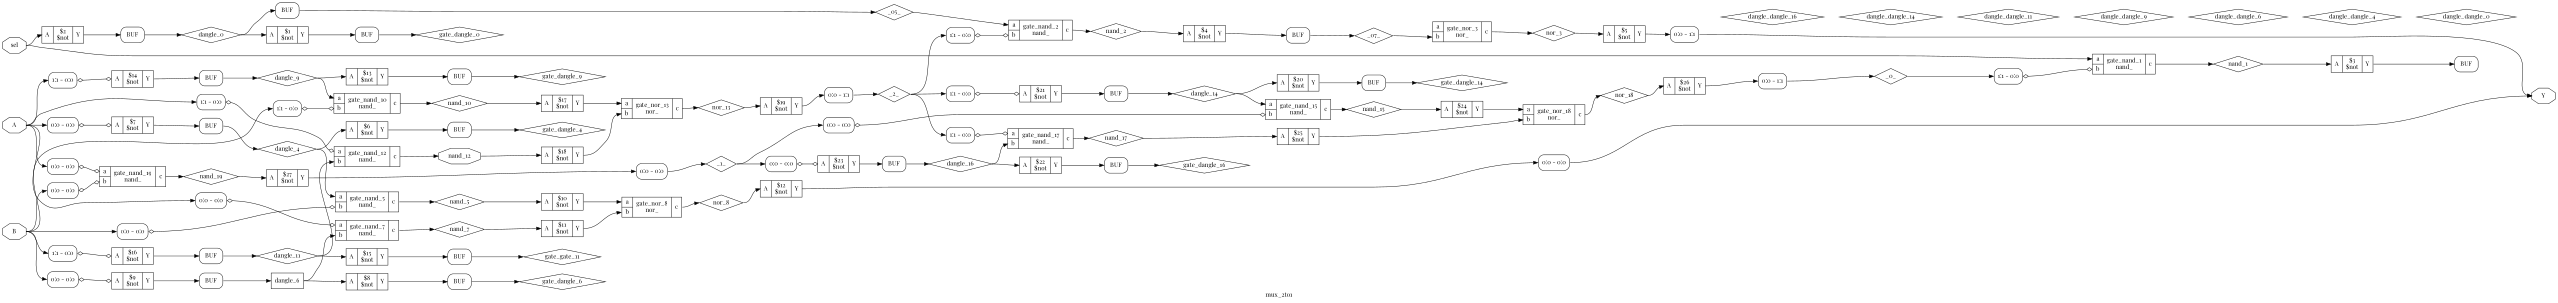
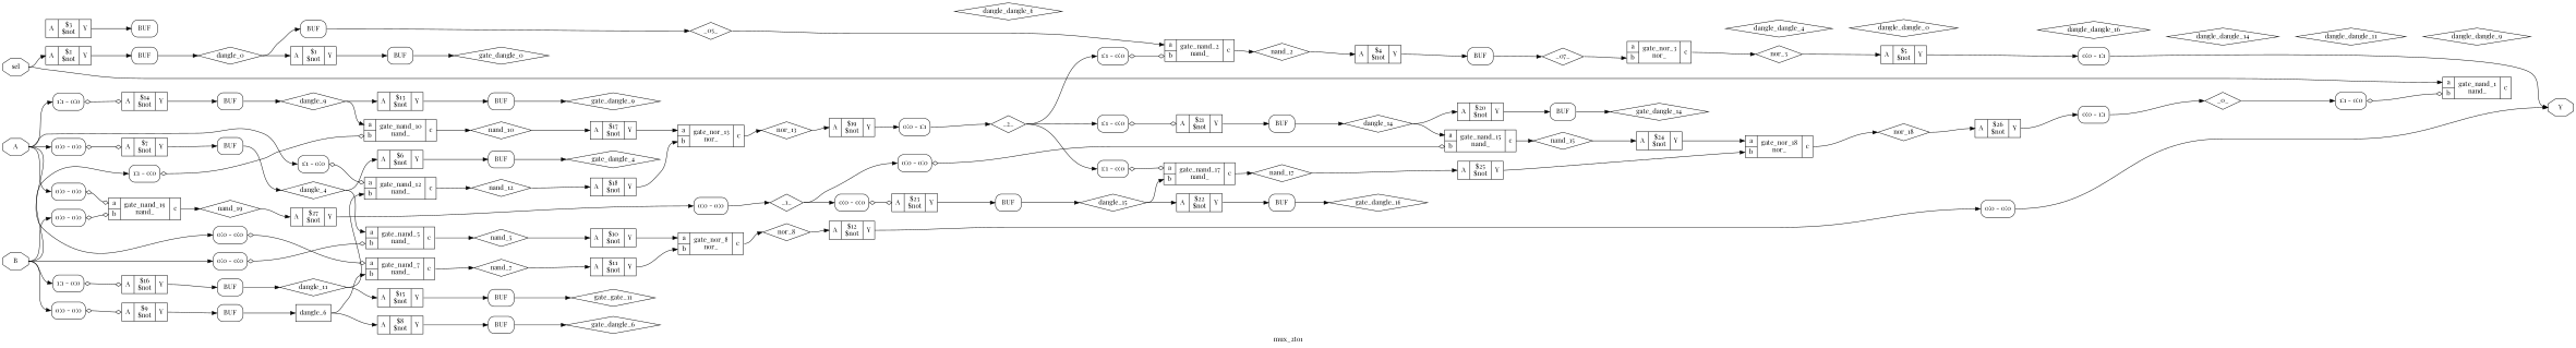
  digraph {
    fontname="Playfair Display"
    label=mux_2to1
    rankdir=LR
    remincross=true
    node [fontname="Playfair Display" shape=record]
    edge [color=black fontname="Playfair Display" headport=w tailport=e]
    n1 [color=black fontcolor=black label=sel shape=octagon]
    n2 [color=black fontcolor=black label=B shape=octagon]
    n3 [color=black fontcolor=black label=A shape=octagon]
    n4 [color=black fontcolor=black label=Y shape=octagon]
    n5 [label="{{<p74> a|<p75> b}|gate_nand_1\nnand_|{<p76> c}}"]
    n6 [label="{{<p69> A}|$2\n$not|{<p67> Y}}"]
    n7 [label="<s0> 0:0 - 0:0 " style=rounded]
    n8 [label="<s0> 1:1 - 0:0 " style=rounded]
    n9 [label="<s0> 1:1 - 0:0 " style=rounded]
    n10 [label="<s0> 0:0 - 0:0 " style=rounded]
    n11 [label="<s0> 0:0 - 0:0 " style=rounded]
    n12 [label="<s0> 0:0 - 0:0 " style=rounded]
    n13 [label="<s0> 1:1 - 0:0 " style=rounded]
    n14 [label="<s0> 1:1 - 0:0 " style=rounded]
    n15 [label="<s0> 0:0 - 0:0 " style=rounded]
    n16 [label="<s0> 0:0 - 0:0 " style=rounded]
    n17 [color=black fontcolor=black label=gate_dangle_16 shape=diamond]
    n18 [color=black fontcolor=black label=gate_dangle_14 shape=diamond]
    n19 [color=black fontcolor=black label=gate_gate_11 shape=diamond]
    n20 [color=black fontcolor=black label=gate_dangle_9 shape=diamond]
    n21 [color=black fontcolor=black label=gate_dangle_6 shape=diamond]
    n22 [color=black fontcolor=black label=gate_dangle_4 shape=diamond]
    n23 [color=black fontcolor=black label=gate_dangle_0 shape=diamond]
    n24 [color=black fontcolor=black label=nand_19 shape=diamond]
    n25 [label="{{<p69> A}|$27\n$not|{<p67> Y}}"]
    n26 [label="<s0> 0:0 - 0:0 " style=rounded]
    n27 [color=black fontcolor=black label=nor_18 shape=diamond]
    n28 [label="{{<p69> A}|$26\n$not|{<p67> Y}}"]
    n29 [label="<s0> 0:0 - 1:1 " style=rounded]
    n30 [color=black fontcolor=black label=nand_17 shape=diamond]
    n31 [label="{{<p69> A}|$25\n$not|{<p67> Y}}"]
    n32 [label="{{<p74> a|<p75> b}|gate_nor_18\nnor_|{<p76> c}}"]
-   n33 [color=black fontcolor=black label=dangle_16 shape=diamond]
+   n33 [color=black fontcolor=black label=dangle_15 shape=diamond]
    n34 [label="{{<p74> a|<p75> b}|gate_nand_17\nnand_|{<p76> c}}"]
    n35 [label="{{<p69> A}|$22\n$not|{<p67> Y}}"]
    n36 [label=BUF shape=box style=rounded]
    n37 [color=black fontcolor=black label=dangle_dangle_16 shape=diamond]
    n38 [color=black fontcolor=black label=nand_15 shape=diamond]
    n39 [label="{{<p69> A}|$24\n$not|{<p67> Y}}"]
    n40 [color=black fontcolor=black label=dangle_14 shape=diamond]
    n41 [label="{{<p74> a|<p75> b}|gate_nand_15\nnand_|{<p76> c}}"]
    n42 [label="{{<p69> A}|$20\n$not|{<p67> Y}}"]
    n43 [label=BUF shape=box style=rounded]
    n44 [color=black fontcolor=black label=dangle_dangle_14 shape=diamond]
    n45 [color=black fontcolor=black label=nor_13 shape=diamond]
    n46 [label="{{<p69> A}|$19\n$not|{<p67> Y}}"]
    n47 [label="<s0> 0:0 - 1:1 " style=rounded]
-   n48 [color=black fontcolor=black label=nand_12 shape=octagon]
+   n48 [color=black fontcolor=black label=nand_12 shape=diamond]
    n49 [label="{{<p69> A}|$18\n$not|{<p67> Y}}"]
    n50 [label="{{<p74> a|<p75> b}|gate_nor_13\nnor_|{<p76> c}}"]
    n51 [color=black fontcolor=black label=dangle_11 shape=diamond]
    n52 [label="{{<p74> a|<p75> b}|gate_nand_12\nnand_|{<p76> c}}"]
    n53 [label="{{<p69> A}|$15\n$not|{<p67> Y}}"]
    n54 [label=BUF shape=box style=rounded]
    n55 [color=black fontcolor=black label=dangle_dangle_11 shape=diamond]
    n56 [color=black fontcolor=black label=nand_10 shape=diamond]
    n57 [label="{{<p69> A}|$17\n$not|{<p67> Y}}"]
    n58 [color=black fontcolor=black label=dangle_9 shape=diamond]
    n59 [label="{{<p74> a|<p75> b}|gate_nand_10\nnand_|{<p76> c}}"]
    n60 [label="{{<p69> A}|$13\n$not|{<p67> Y}}"]
    n61 [label=BUF shape=box style=rounded]
    n62 [color=black fontcolor=black label=dangle_dangle_9 shape=diamond]
    n63 [color=black fontcolor=black label=nor_8 shape=diamond]
    n64 [label="{{<p69> A}|$12\n$not|{<p67> Y}}"]
    n65 [label="<s0> 0:0 - 0:0 " style=rounded]
    n66 [color=black fontcolor=black label=nand_7 shape=diamond]
    n67 [label="{{<p69> A}|$11\n$not|{<p67> Y}}"]
    n68 [label="{{<p74> a|<p75> b}|gate_nor_8\nnor_|{<p76> c}}"]
    n69 [color=black fontcolor=black label=dangle_6 shape=box]
    n70 [label="{{<p74> a|<p75> b}|gate_nand_7\nnand_|{<p76> c}}"]
    n71 [label="{{<p69> A}|$8\n$not|{<p67> Y}}"]
    n72 [label=BUF shape=box style=rounded]
    n73 [color=black fontcolor=black label=dangle_dangle_6 shape=diamond]
    n74 [color=black fontcolor=black label=nand_5 shape=diamond]
    n75 [label="{{<p69> A}|$10\n$not|{<p67> Y}}"]
    n76 [color=black fontcolor=black label=dangle_4 shape=diamond]
    n77 [label="{{<p74> a|<p75> b}|gate_nand_5\nnand_|{<p76> c}}"]
    n78 [label="{{<p69> A}|$6\n$not|{<p67> Y}}"]
    n79 [label=BUF shape=box style=rounded]
    n80 [color=black fontcolor=black label=dangle_dangle_4 shape=diamond]
    n81 [color=black fontcolor=black label=nor_3 shape=diamond]
    n82 [label="{{<p69> A}|$5\n$not|{<p67> Y}}"]
    n83 [label="<s0> 0:0 - 1:1 " style=rounded]
    n84 [color=black fontcolor=black label=nand_2 shape=diamond]
    n85 [label="{{<p69> A}|$4\n$not|{<p67> Y}}"]
    n86 [label=BUF shape=box style=rounded]
-   n87 [color=black fontcolor=black label=nand_1 shape=diamond]
    n88 [label="{{<p69> A}|$3\n$not|{<p67> Y}}"]
    n89 [label=BUF shape=box style=rounded]
    n90 [color=black fontcolor=black label=dangle_0 shape=diamond]
    n91 [label="{{<p69> A}|$1\n$not|{<p67> Y}}"]
    n92 [label=BUF shape=box style=rounded]
    n93 [label=BUF shape=box style=rounded]
    n94 [color=black fontcolor=black label=_05_ shape=diamond]
    n95 [color=black fontcolor=black label=dangle_dangle_0 shape=diamond]
    n96 [label=BUF shape=box style=rounded]
    n97 [color=black fontcolor=black label=_2_ shape=diamond]
    n98 [label="<s0> 1:1 - 0:0 " style=rounded]
    n99 [label="<s0> 1:1 - 0:0 " style=rounded]
    n100 [label="<s0> 1:1 - 0:0 " style=rounded]
    n101 [label="{{<p69> A}|$21\n$not|{<p67> Y}}"]
    n102 [label="{{<p74> a|<p75> b}|gate_nand_2\nnand_|{<p76> c}}"]
    n103 [color=black fontcolor=black label=_1_ shape=diamond]
    n104 [label="<s0> 0:0 - 0:0 " style=rounded]
    n105 [label="<s0> 0:0 - 0:0 " style=rounded]
    n106 [label="{{<p69> A}|$23\n$not|{<p67> Y}}"]
    n107 [color=black fontcolor=black label=_0_ shape=diamond]
    n108 [label="<s0> 1:1 - 0:0 " style=rounded]
    n109 [label="{{<p74> a|<p75> b}|gate_nand_19\nnand_|{<p76> c}}"]
    n110 [label="{{<p69> A}|$16\n$not|{<p67> Y}}"]
    n111 [label="{{<p69> A}|$9\n$not|{<p67> Y}}"]
    n112 [label="{{<p69> A}|$14\n$not|{<p67> Y}}"]
    n113 [label="{{<p69> A}|$7\n$not|{<p67> Y}}"]
    n114 [color=black fontcolor=black label=_07_ shape=diamond]
    n115 [label="{{<p74> a|<p75> b}|gate_nor_3\nnor_|{<p76> c}}"]
    n116 [label=BUF shape=box style=rounded]
    n117 [label=BUF shape=box style=rounded]
    n118 [label=BUF shape=box style=rounded]
    n119 [label=BUF shape=box style=rounded]
    n120 [label=BUF shape=box style=rounded]
    n121 [label=BUF shape=box style=rounded]
    subgraph sub_1 {
      rank=source
      n1
      n2
      n3
    }
    subgraph sub_2 {
      rank=sink
      n4
    }
    n1 -> n5 [headport="p74:w"]
    n1 -> n6 [headport="p69:w"]
    n2 -> n7 [headport="s0:w"]
    n2 -> n8 [headport="s0:w"]
    n2 -> n9 [headport="s0:w"]
    n2 -> n10 [headport="s0:w"]
    n2 -> n11 [headport="s0:w"]
    n3 -> n12 [headport="s0:w"]
    n3 -> n13 [headport="s0:w"]
    n3 -> n14 [headport="s0:w"]
    n3 -> n15 [headport="s0:w"]
    n3 -> n16 [headport="s0:w"]
-   n5 -> n87 [tailport="p76:e"]
    n6 -> n96 [headport="w:w" tailport="p67:e"]
    n7 -> n109 [arrowhead=odiamond arrowtail=odiamond dir=both headport="p75:w"]
    n8 -> n110 [arrowhead=odiamond arrowtail=odiamond dir=both headport="p69:w"]
    n9 -> n59 [arrowhead=odiamond arrowtail=odiamond dir=both headport="p75:w"]
    n10 -> n111 [arrowhead=odiamond arrowtail=odiamond dir=both headport="p69:w"]
    n11 -> n77 [arrowhead=odiamond arrowtail=odiamond dir=both headport="p75:w"]
    n12 -> n109 [arrowhead=odiamond arrowtail=odiamond dir=both headport="p74:w"]
    n13 -> n52 [arrowhead=odiamond arrowtail=odiamond dir=both headport="p74:w"]
    n14 -> n112 [arrowhead=odiamond arrowtail=odiamond dir=both headport="p69:w"]
    n15 -> n70 [arrowhead=odiamond arrowtail=odiamond dir=both headport="p74:w"]
    n16 -> n113 [arrowhead=odiamond arrowtail=odiamond dir=both headport="p69:w"]
    n24 -> n25 [headport="p69:w"]
    n25 -> n26 [tailport="p67:e"]
    n26 -> n103 [tailport="s0:e"]
    n27 -> n28 [headport="p69:w"]
    n28 -> n29 [tailport="p67:e"]
    n29 -> n107 [tailport="s0:e"]
    n30 -> n31 [headport="p69:w"]
    n31 -> n32 [headport="p75:w" tailport="p67:e"]
    n32 -> n27 [tailport="p76:e"]
    n33 -> n34 [headport="p75:w"]
    n33 -> n35 [headport="p69:w"]
    n34 -> n30 [tailport="p76:e"]
    n35 -> n36 [headport="w:w" tailport="p67:e"]
    n36 -> n17 [tailport="e:e"]
    n38 -> n39 [headport="p69:w"]
    n39 -> n32 [headport="p74:w" tailport="p67:e"]
    n40 -> n41 [headport="p74:w"]
    n40 -> n42 [headport="p69:w"]
    n41 -> n38 [tailport="p76:e"]
    n42 -> n43 [headport="w:w" tailport="p67:e"]
    n43 -> n18 [tailport="e:e"]
    n45 -> n46 [headport="p69:w"]
    n46 -> n47 [tailport="p67:e"]
    n47 -> n97 [tailport="s0:e"]
    n48 -> n49 [headport="p69:w"]
    n49 -> n50 [headport="p75:w" tailport="p67:e"]
    n50 -> n45 [tailport="p76:e"]
    n51 -> n52 [headport="p75:w"]
    n51 -> n53 [headport="p69:w"]
    n52 -> n48 [tailport="p76:e"]
    n53 -> n54 [headport="w:w" tailport="p67:e"]
    n54 -> n19 [tailport="e:e"]
    n56 -> n57 [headport="p69:w"]
    n57 -> n50 [headport="p74:w" tailport="p67:e"]
    n58 -> n59 [headport="p74:w"]
    n58 -> n60 [headport="p69:w"]
    n59 -> n56 [tailport="p76:e"]
    n60 -> n61 [headport="w:w" tailport="p67:e"]
    n61 -> n20 [tailport="e:e"]
    n63 -> n64 [headport="p69:w"]
    n64 -> n65 [tailport="p67:e"]
    n65 -> n4 [tailport="s0:e"]
    n66 -> n67 [headport="p69:w"]
    n67 -> n68 [headport="p75:w" tailport="p67:e"]
    n68 -> n63 [tailport="p76:e"]
    n69 -> n70 [headport="p75:w"]
    n69 -> n71 [headport="p69:w"]
    n70 -> n66 [tailport="p76:e"]
    n71 -> n72 [headport="w:w" tailport="p67:e"]
    n72 -> n21 [tailport="e:e"]
    n74 -> n75 [headport="p69:w"]
    n75 -> n68 [headport="p74:w" tailport="p67:e"]
    n76 -> n77 [headport="p74:w"]
    n76 -> n78 [headport="p69:w"]
    n77 -> n74 [tailport="p76:e"]
    n78 -> n79 [headport="w:w" tailport="p67:e"]
    n79 -> n22 [tailport="e:e"]
    n81 -> n82 [headport="p69:w"]
    n82 -> n83 [tailport="p67:e"]
    n83 -> n4 [tailport="s0:e"]
    n84 -> n85 [headport="p69:w"]
    n85 -> n86 [headport="w:w" tailport="p67:e"]
    n86 -> n114 [tailport="e:e"]
-   n87 -> n88 [headport="p69:w"]
    n88 -> n89 [headport="w:w" tailport="p67:e"]
    n90 -> n91 [headport="p69:w"]
    n90 -> n92 [headport="w:w"]
    n91 -> n93 [headport="w:w" tailport="p67:e"]
    n92 -> n94 [tailport="e:e"]
    n93 -> n23 [tailport="e:e"]
    n94 -> n102 [headport="p74:w"]
    n96 -> n90 [tailport="e:e"]
    n97 -> n98 [headport="s0:w"]
    n97 -> n99 [headport="s0:w"]
    n97 -> n100 [headport="s0:w"]
    n98 -> n34 [arrowhead=odiamond arrowtail=odiamond dir=both headport="p74:w"]
    n99 -> n101 [arrowhead=odiamond arrowtail=odiamond dir=both headport="p69:w"]
    n100 -> n102 [arrowhead=odiamond arrowtail=odiamond dir=both headport="p75:w"]
    n101 -> n117 [headport="w:w" tailport="p67:e"]
    n102 -> n84 [tailport="p76:e"]
    n103 -> n104 [headport="s0:w"]
    n103 -> n105 [headport="s0:w"]
    n104 -> n106 [arrowhead=odiamond arrowtail=odiamond dir=both headport="p69:w"]
    n105 -> n41 [arrowhead=odiamond arrowtail=odiamond dir=both headport="p75:w"]
    n106 -> n116 [headport="w:w" tailport="p67:e"]
    n107 -> n108 [headport="s0:w"]
    n108 -> n5 [arrowhead=odiamond arrowtail=odiamond dir=both headport="p75:w"]
    n109 -> n24 [tailport="p76:e"]
    n110 -> n118 [headport="w:w" tailport="p67:e"]
    n111 -> n120 [headport="w:w" tailport="p67:e"]
    n112 -> n119 [headport="w:w" tailport="p67:e"]
    n113 -> n121 [headport="w:w" tailport="p67:e"]
    n114 -> n115 [headport="p75:w"]
    n115 -> n81 [tailport="p76:e"]
    n116 -> n33 [tailport="e:e"]
    n117 -> n40 [tailport="e:e"]
    n118 -> n51 [tailport="e:e"]
    n119 -> n58 [tailport="e:e"]
    n120 -> n69 [tailport="e:e"]
    n121 -> n76 [tailport="e:e"]
  }
